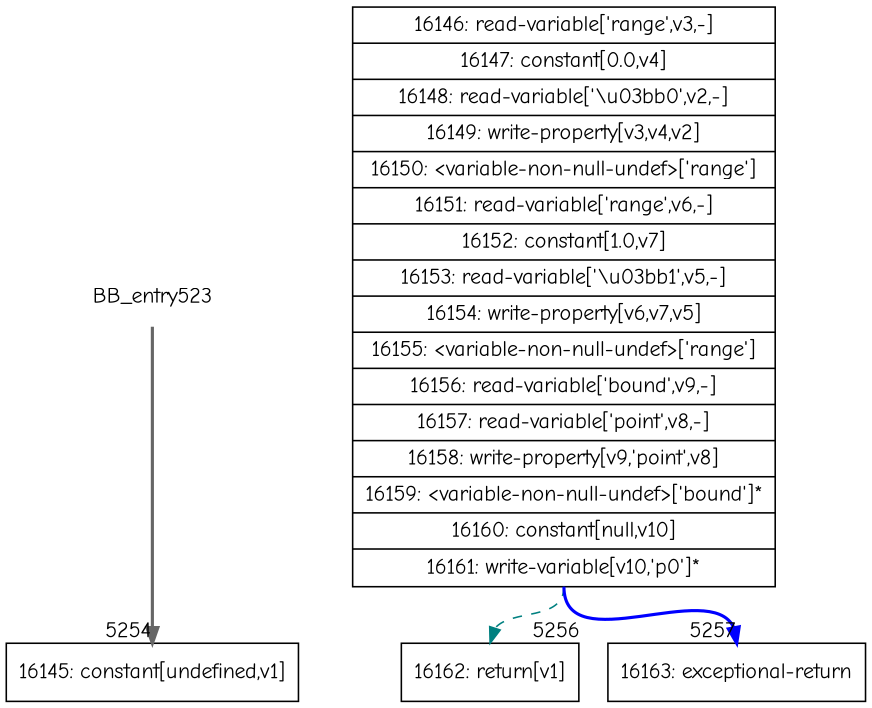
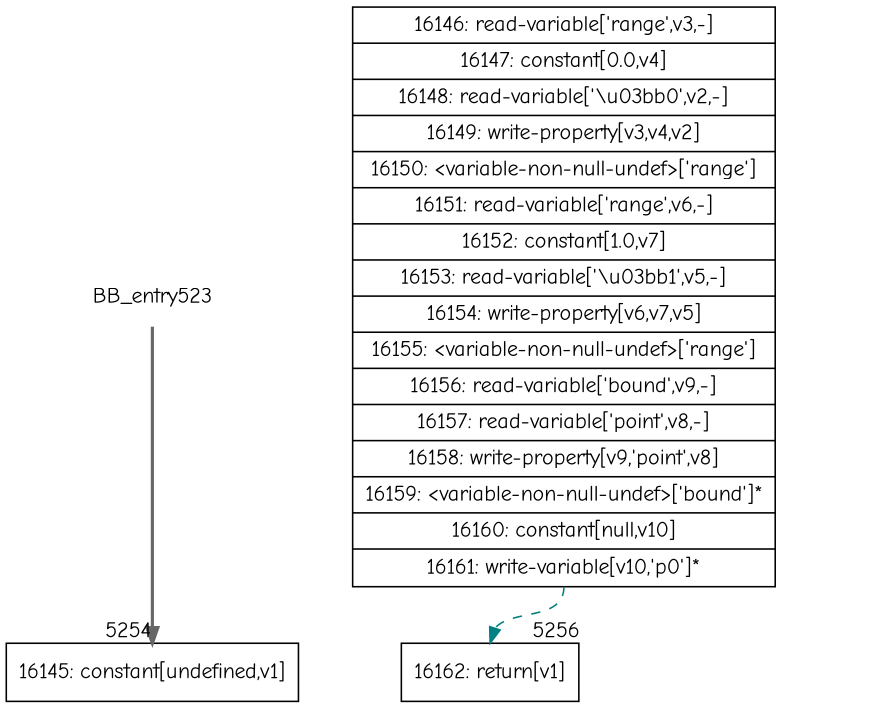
  digraph {
    fontname="Comic Neue"
    rankdir=TD
    node [fontname="Comic Neue" shape=record]
    edge [fontname="Comic Neue" headport=n style=bold tailport=s]
    n1 [label=BB_entry523 shape=none]
    n2 [label="{16145: constant[undefined,v1]}"]
    n3 [label="{16146: read-variable['range',v3,-]|16147: constant[0.0,v4]|16148: read-variable['\\u03bb0',v2,-]|16149: write-property[v3,v4,v2]|16150: \<variable-non-null-undef\>['range']|16151: read-variable['range',v6,-]|16152: constant[1.0,v7]|16153: read-variable['\\u03bb1',v5,-]|16154: write-property[v6,v7,v5]|16155: \<variable-non-null-undef\>['range']|16156: read-variable['bound',v9,-]|16157: read-variable['point',v8,-]|16158: write-property[v9,'point',v8]|16159: \<variable-non-null-undef\>['bound']*|16160: constant[null,v10]|16161: write-variable[v10,'p0']*}"]
    n4 [label="{16162: return[v1]}"]
-   n5 [label="{16163: exceptional-return}"]
    n1 -> n2 [color=gray40 headlabel="    5254"]
    n3 -> n4 [color=teal headlabel="      5256" style=dashed]
-   n3 -> n5 [color=blue headlabel="      5257"]
  }
